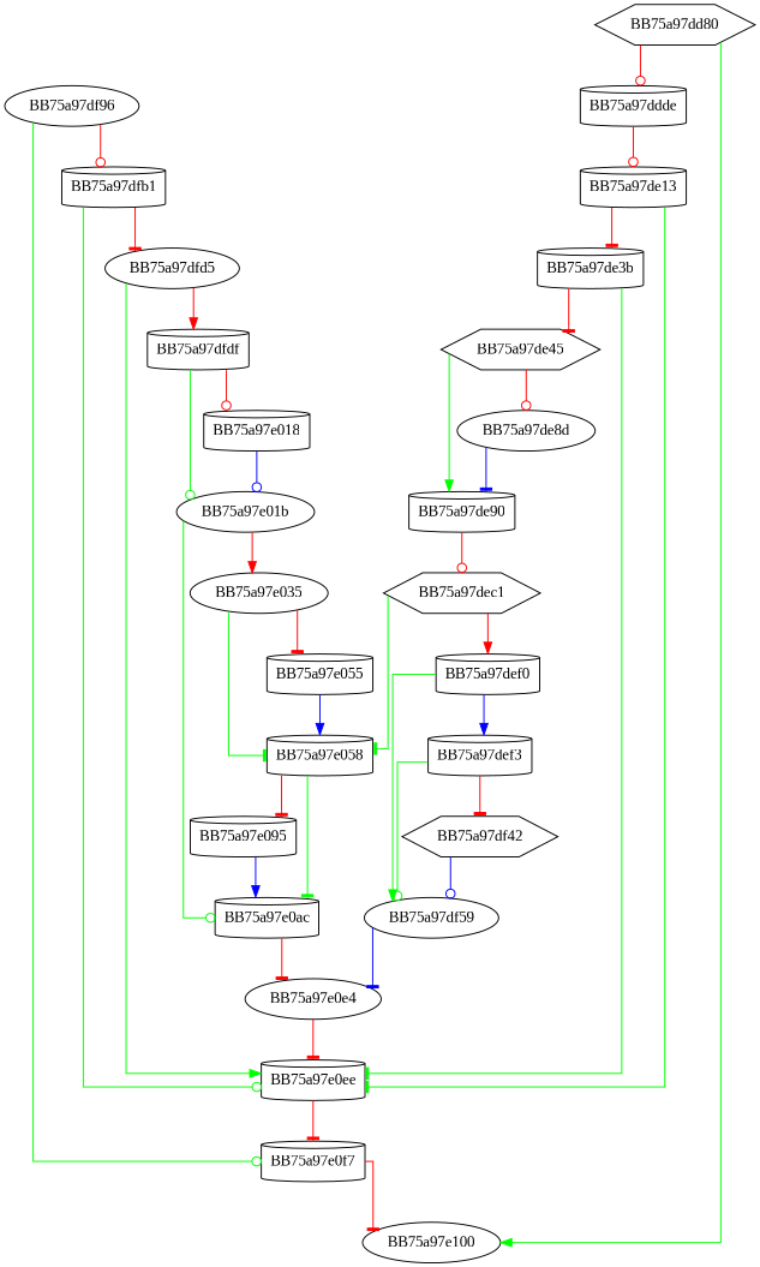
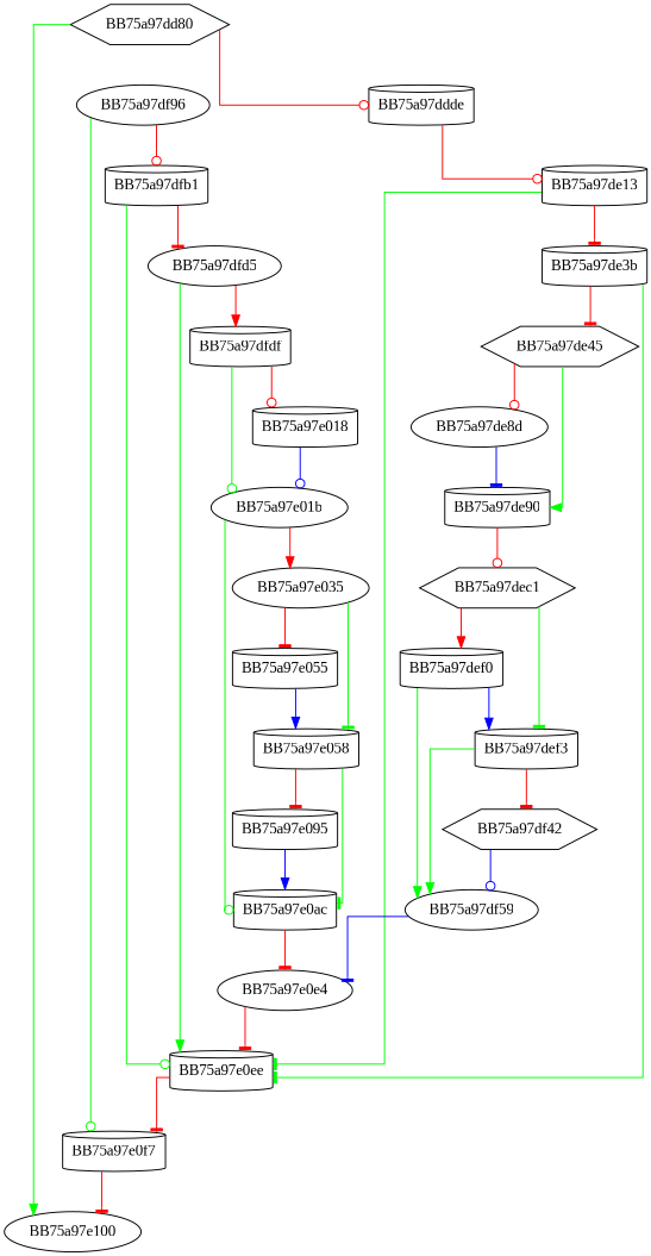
  digraph {
    fontname="Liberation Serif"
    splines=ortho
    node [fontname="Liberation Serif" shape=cylinder]
    edge [arrowhead=tee color=red fontname="Liberation Serif"]
    BB75a97dd80 [shape=hexagon]
    BB75a97e100 [shape=ellipse]
    BB75a97ddde
    BB75a97de13
    BB75a97df96 [shape=ellipse]
    BB75a97e0f7
    BB75a97dfb1
    BB75a97e0ee
    BB75a97de3b
    BB75a97dfd5 [shape=ellipse]
    BB75a97de45 [shape=hexagon]
    BB75a97de90
    BB75a97de8d [shape=ellipse]
    BB75a97dec1 [shape=hexagon]
    BB75a97df59 [shape=ellipse]
    BB75a97e0e4 [shape=ellipse]
    BB75a97def3
    BB75a97def0
    BB75a97df42 [shape=hexagon]
    BB75a97dfdf
    BB75a97e01b [shape=ellipse]
    BB75a97e018
    BB75a97e0ac
    BB75a97e035 [shape=ellipse]
    BB75a97e058
    BB75a97e055
    BB75a97e095
    BB75a97dd80 -> BB75a97e100 [arrowhead=normal color=green]
    BB75a97dd80 -> BB75a97ddde [arrowhead=odot]
    BB75a97ddde -> BB75a97de13 [arrowhead=odot]
    BB75a97de13 -> BB75a97e0ee [color=green]
    BB75a97de13 -> BB75a97de3b
    BB75a97df96 -> BB75a97e0f7 [arrowhead=odot color=green]
    BB75a97df96 -> BB75a97dfb1 [arrowhead=odot]
    BB75a97e0f7 -> BB75a97e100
    BB75a97dfb1 -> BB75a97e0ee [arrowhead=odot color=green]
    BB75a97dfb1 -> BB75a97dfd5
    BB75a97e0ee -> BB75a97e0f7
    BB75a97de3b -> BB75a97e0ee [color=green]
    BB75a97de3b -> BB75a97de45
    BB75a97dfd5 -> BB75a97e0ee [arrowhead=normal color=green]
    BB75a97dfd5 -> BB75a97dfdf [arrowhead=normal]
    BB75a97de45 -> BB75a97de90 [arrowhead=normal color=green]
    BB75a97de45 -> BB75a97de8d [arrowhead=odot]
    BB75a97de90 -> BB75a97dec1 [arrowhead=odot]
    BB75a97de8d -> BB75a97de90 [color=blue]
-   BB75a97dec1 -> BB75a97e058 [color=green]
+   BB75a97dec1 -> BB75a97def3 [color=green]
    BB75a97dec1 -> BB75a97def0 [arrowhead=normal]
    BB75a97df59 -> BB75a97e0e4 [color=blue]
    BB75a97e0e4 -> BB75a97e0ee
-   BB75a97def3 -> BB75a97df59 [arrowhead=odot color=green]
+   BB75a97def3 -> BB75a97df59 [arrowhead=normal color=green]
    BB75a97def3 -> BB75a97df42
    BB75a97def0 -> BB75a97df59 [arrowhead=normal color=green]
    BB75a97def0 -> BB75a97def3 [arrowhead=normal color=blue]
    BB75a97df42 -> BB75a97df59 [arrowhead=odot color=blue]
    BB75a97dfdf -> BB75a97e01b [arrowhead=odot color=green]
    BB75a97dfdf -> BB75a97e018 [arrowhead=odot]
    BB75a97e01b -> BB75a97e0ac [arrowhead=odot color=green]
    BB75a97e01b -> BB75a97e035 [arrowhead=normal]
    BB75a97e018 -> BB75a97e01b [arrowhead=odot color=blue]
    BB75a97e0ac -> BB75a97e0e4
    BB75a97e035 -> BB75a97e058 [color=green]
    BB75a97e035 -> BB75a97e055
    BB75a97e058 -> BB75a97e0ac [color=green]
    BB75a97e058 -> BB75a97e095
    BB75a97e055 -> BB75a97e058 [arrowhead=normal color=blue]
    BB75a97e095 -> BB75a97e0ac [arrowhead=normal color=blue]
  }
